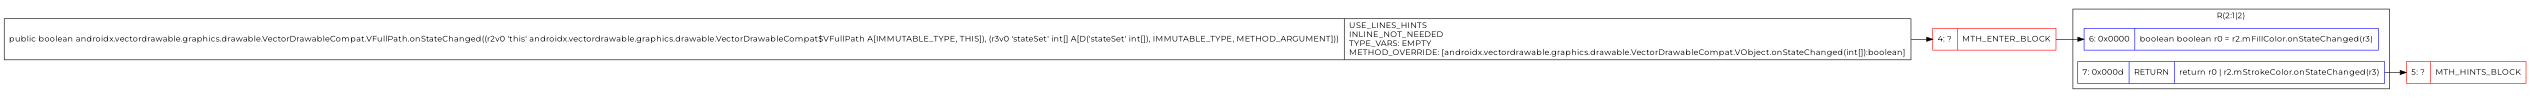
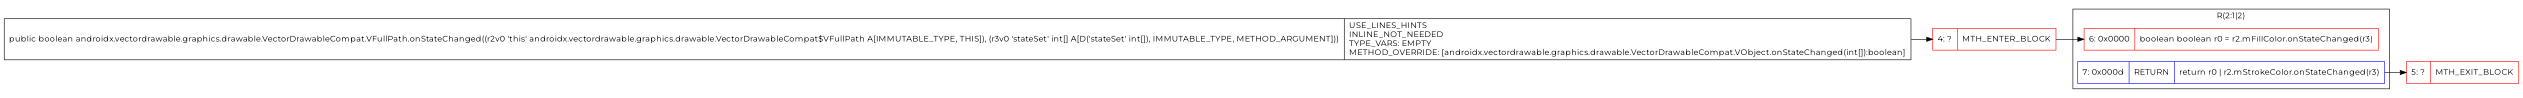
  digraph {
    fontname=Montserrat
    rankdir=LR
    node [color=blue fontname=Montserrat shape=record]
    edge [fontname=Montserrat]
-   n1 [label="{6\:\ 0x0000|boolean boolean r0 = r2.mFillColor.onStateChanged(r3)\l}"]
+   n1 [color=red label="{6\:\ 0x0000|boolean boolean r0 = r2.mFillColor.onStateChanged(r3)\l}"]
    n2 [label="{7\:\ 0x000d|RETURN\l|return r0 \| r2.mStrokeColor.onStateChanged(r3)\l}"]
-   n3 [color=red label="{5\:\ ?|MTH_HINTS_BLOCK\l}"]
+   n3 [color=red label="{5\:\ ?|MTH_EXIT_BLOCK\l}"]
    n4 [color=red label="{4\:\ ?|MTH_ENTER_BLOCK\l}"]
    n5 [label="{public boolean androidx.vectordrawable.graphics.drawable.VectorDrawableCompat.VFullPath.onStateChanged((r2v0 'this' androidx.vectordrawable.graphics.drawable.VectorDrawableCompat$VFullPath A[IMMUTABLE_TYPE, THIS]), (r3v0 'stateSet' int[] A[D('stateSet' int[]), IMMUTABLE_TYPE, METHOD_ARGUMENT]))  | USE_LINES_HINTS\lINLINE_NOT_NEEDED\lTYPE_VARS: EMPTY\lMETHOD_OVERRIDE: [androidx.vectordrawable.graphics.drawable.VectorDrawableCompat.VObject.onStateChanged(int[]):boolean]\l}" color=""]
    subgraph cluster_1 {
      label="R(2:1|2)"
      n1
      n2
    }
    n2 -> n3
    n4 -> n1
    n5 -> n4
  }
